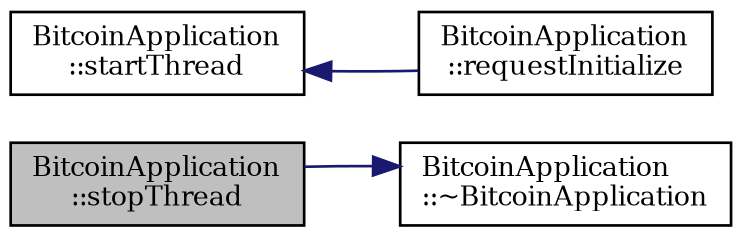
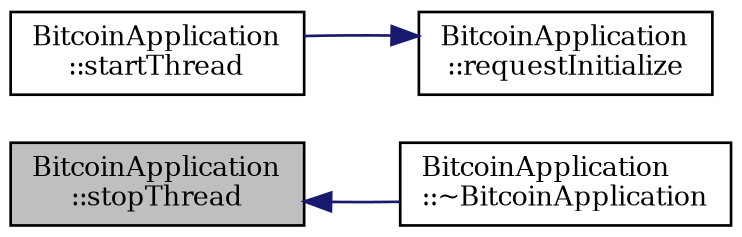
  digraph {
    fontname="DejaVu Serif"
    rankdir=LR
    node [color=black fillcolor=white fontname="DejaVu Serif" fontsize=10 shape=record style=filled]
    edge [color=midnightblue dir=back fontname="DejaVu Serif" fontsize=10 labelfontname=Helvetica labelfontsize=10 style=solid]
    n1 [fillcolor=grey75 fontcolor=black height=0.2 label="BitcoinApplication\l::stopThread" width=0.4]
    n2 [height=0.2 label="BitcoinApplication\l::~BitcoinApplication" width=0.4]
    n3 [height=0.2 label="BitcoinApplication\l::startThread" width=0.4]
    n4 [height=0.2 label="BitcoinApplication\l::requestInitialize" width=0.4]
-   n2 -> n1
-   n3 -> n4
+   n1 -> n2
+   n4 -> n3
  }
